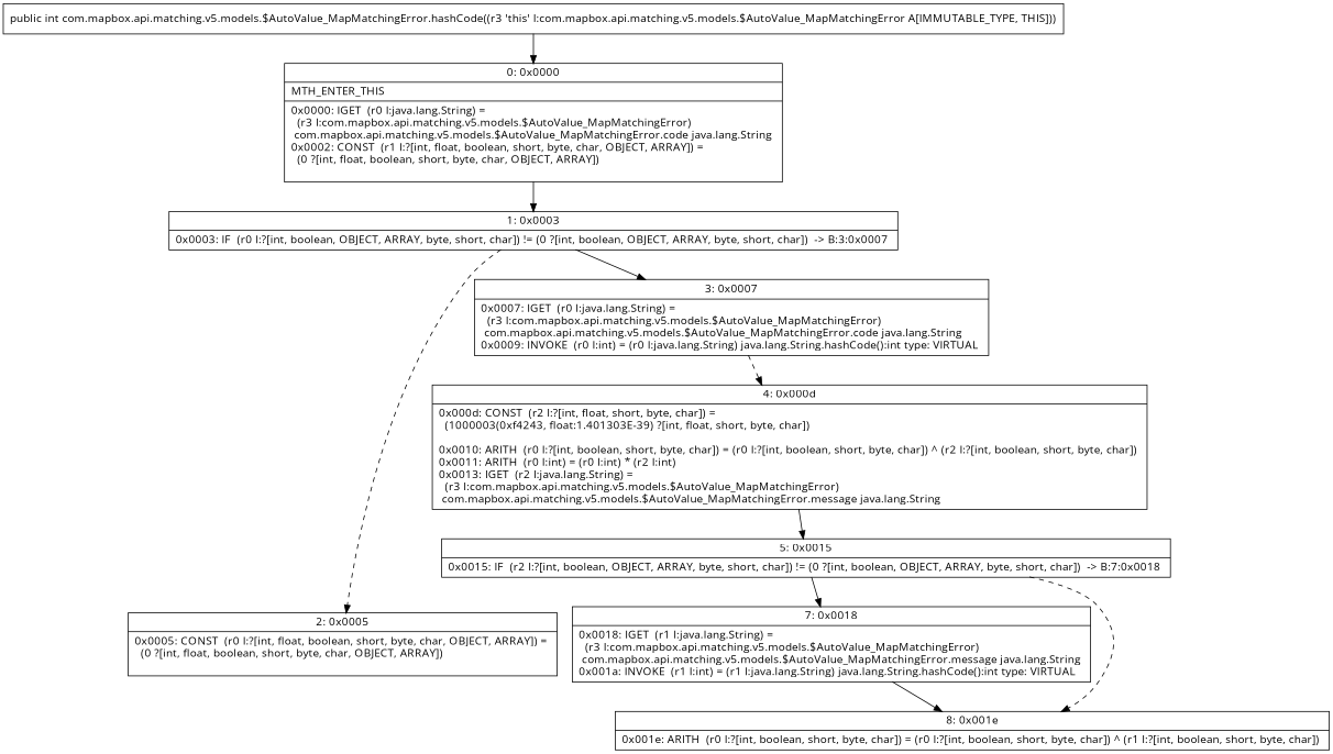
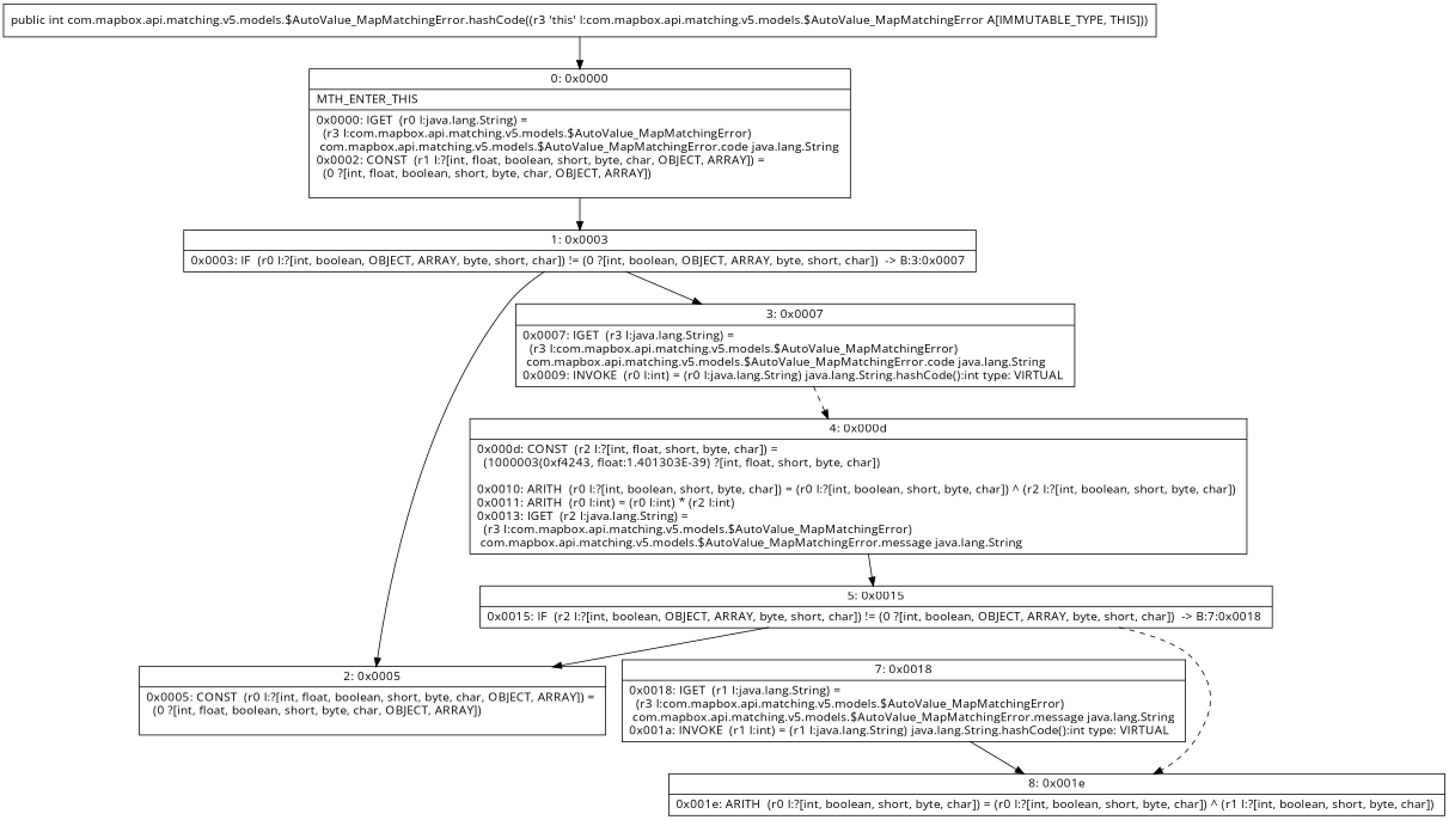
  digraph {
    fontname="Open Sans"
    node [fontname="Open Sans" shape=record]
    edge [fontname="Open Sans"]
    n1 [label="{0\:\ 0x0000|MTH_ENTER_THIS\l|0x0000: IGET  (r0 I:java.lang.String) = \l  (r3 I:com.mapbox.api.matching.v5.models.$AutoValue_MapMatchingError)\l com.mapbox.api.matching.v5.models.$AutoValue_MapMatchingError.code java.lang.String \l0x0002: CONST  (r1 I:?[int, float, boolean, short, byte, char, OBJECT, ARRAY]) = \l  (0 ?[int, float, boolean, short, byte, char, OBJECT, ARRAY])\l \l}"]
    n2 [label="{1\:\ 0x0003|0x0003: IF  (r0 I:?[int, boolean, OBJECT, ARRAY, byte, short, char]) != (0 ?[int, boolean, OBJECT, ARRAY, byte, short, char])  \-\> B:3:0x0007 \l}"]
    n3 [label="{2\:\ 0x0005|0x0005: CONST  (r0 I:?[int, float, boolean, short, byte, char, OBJECT, ARRAY]) = \l  (0 ?[int, float, boolean, short, byte, char, OBJECT, ARRAY])\l \l}"]
-   n4 [label="{3\:\ 0x0007|0x0007: IGET  (r0 I:java.lang.String) = \l  (r3 I:com.mapbox.api.matching.v5.models.$AutoValue_MapMatchingError)\l com.mapbox.api.matching.v5.models.$AutoValue_MapMatchingError.code java.lang.String \l0x0009: INVOKE  (r0 I:int) = (r0 I:java.lang.String) java.lang.String.hashCode():int type: VIRTUAL \l}"]
+   n4 [label="{3\:\ 0x0007|0x0007: IGET  (r3 I:java.lang.String) = \l  (r3 I:com.mapbox.api.matching.v5.models.$AutoValue_MapMatchingError)\l com.mapbox.api.matching.v5.models.$AutoValue_MapMatchingError.code java.lang.String \l0x0009: INVOKE  (r0 I:int) = (r0 I:java.lang.String) java.lang.String.hashCode():int type: VIRTUAL \l}"]
    n5 [label="{4\:\ 0x000d|0x000d: CONST  (r2 I:?[int, float, short, byte, char]) = \l  (1000003(0xf4243, float:1.401303E\-39) ?[int, float, short, byte, char])\l \l0x0010: ARITH  (r0 I:?[int, boolean, short, byte, char]) = (r0 I:?[int, boolean, short, byte, char]) ^ (r2 I:?[int, boolean, short, byte, char]) \l0x0011: ARITH  (r0 I:int) = (r0 I:int) * (r2 I:int) \l0x0013: IGET  (r2 I:java.lang.String) = \l  (r3 I:com.mapbox.api.matching.v5.models.$AutoValue_MapMatchingError)\l com.mapbox.api.matching.v5.models.$AutoValue_MapMatchingError.message java.lang.String \l}"]
    n6 [label="{5\:\ 0x0015|0x0015: IF  (r2 I:?[int, boolean, OBJECT, ARRAY, byte, short, char]) != (0 ?[int, boolean, OBJECT, ARRAY, byte, short, char])  \-\> B:7:0x0018 \l}"]
    n7 [label="{7\:\ 0x0018|0x0018: IGET  (r1 I:java.lang.String) = \l  (r3 I:com.mapbox.api.matching.v5.models.$AutoValue_MapMatchingError)\l com.mapbox.api.matching.v5.models.$AutoValue_MapMatchingError.message java.lang.String \l0x001a: INVOKE  (r1 I:int) = (r1 I:java.lang.String) java.lang.String.hashCode():int type: VIRTUAL \l}"]
    n8 [label="{8\:\ 0x001e|0x001e: ARITH  (r0 I:?[int, boolean, short, byte, char]) = (r0 I:?[int, boolean, short, byte, char]) ^ (r1 I:?[int, boolean, short, byte, char]) \l}"]
    n9 [label="{public int com.mapbox.api.matching.v5.models.$AutoValue_MapMatchingError.hashCode((r3 'this' I:com.mapbox.api.matching.v5.models.$AutoValue_MapMatchingError A[IMMUTABLE_TYPE, THIS])) }"]
    n1 -> n2
-   n2 -> n3 [style=dashed]
+   n2 -> n3 [style=solid]
    n2 -> n4
    n4 -> n5 [style=dashed]
    n5 -> n6
-   n6 -> n7
+   n6 -> n3
    n6 -> n8 [style=dashed]
    n7 -> n8
    n9 -> n1
  }
